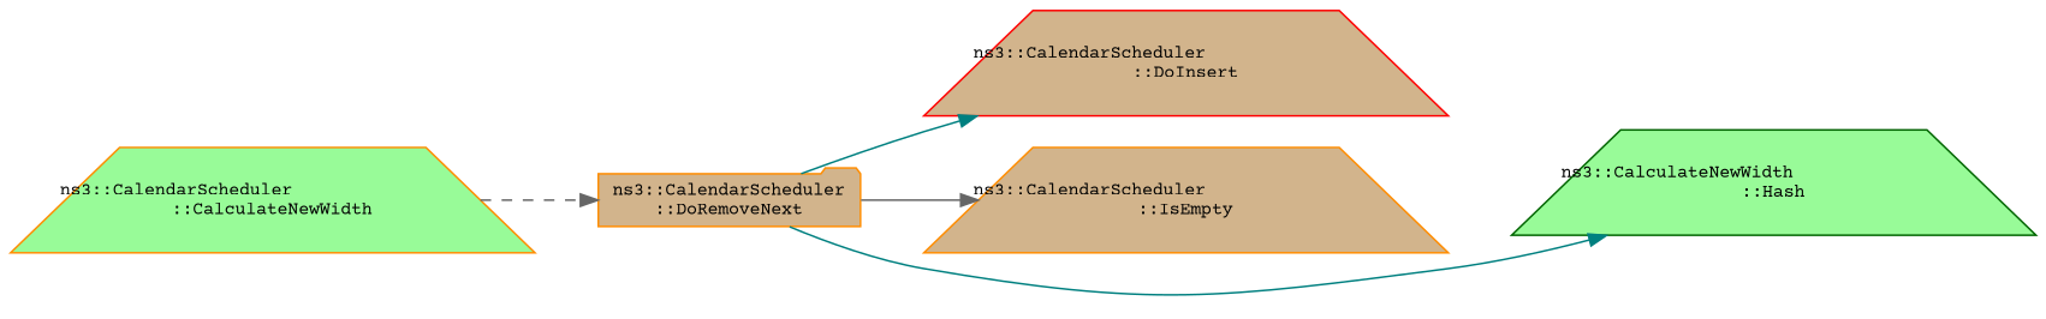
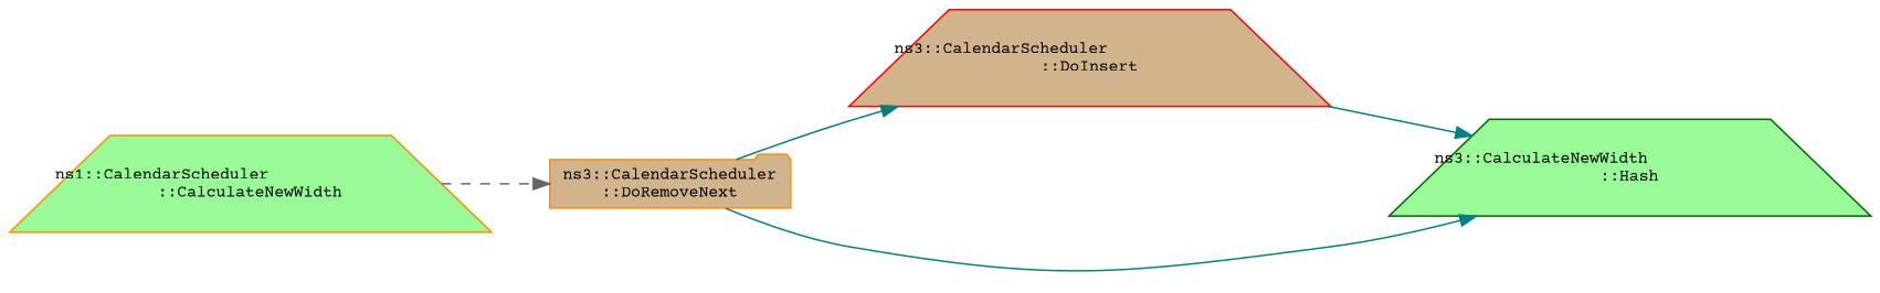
  digraph {
    fontname="Courier Prime"
    rankdir=LR
    node [color=darkorange fillcolor=tan fontname="Courier Prime" fontsize=10 shape=trapezium style=filled]
    edge [color=teal fontname="Courier Prime" fontsize=10 labelfontname=Helvetica labelfontsize=10 style=solid]
-   n1 [fillcolor=palegreen fontcolor=black height=0.2 label="ns3::CalendarScheduler\l::CalculateNewWidth" width=0.4]
+   n1 [fillcolor=palegreen fontcolor=black height=0.2 label="ns1::CalendarScheduler\l::CalculateNewWidth" width=0.4]
    n2 [height=0.2 label="ns3::CalendarScheduler\l::DoRemoveNext" shape=folder width=0.4]
    n3 [color=red height=0.2 label="ns3::CalendarScheduler\l::DoInsert" width=0.4]
-   n4 [height=0.2 label="ns3::CalendarScheduler\l::IsEmpty" width=0.4]
    n5 [color=darkgreen fillcolor=palegreen height=0.2 label="ns3::CalculateNewWidth\l::Hash" width=0.4]
    n1 -> n2 [color=gray40 style=dashed]
    n2 -> n3
-   n2 -> n4 [color=gray40]
    n2 -> n5
+   n3 -> n5
  }
